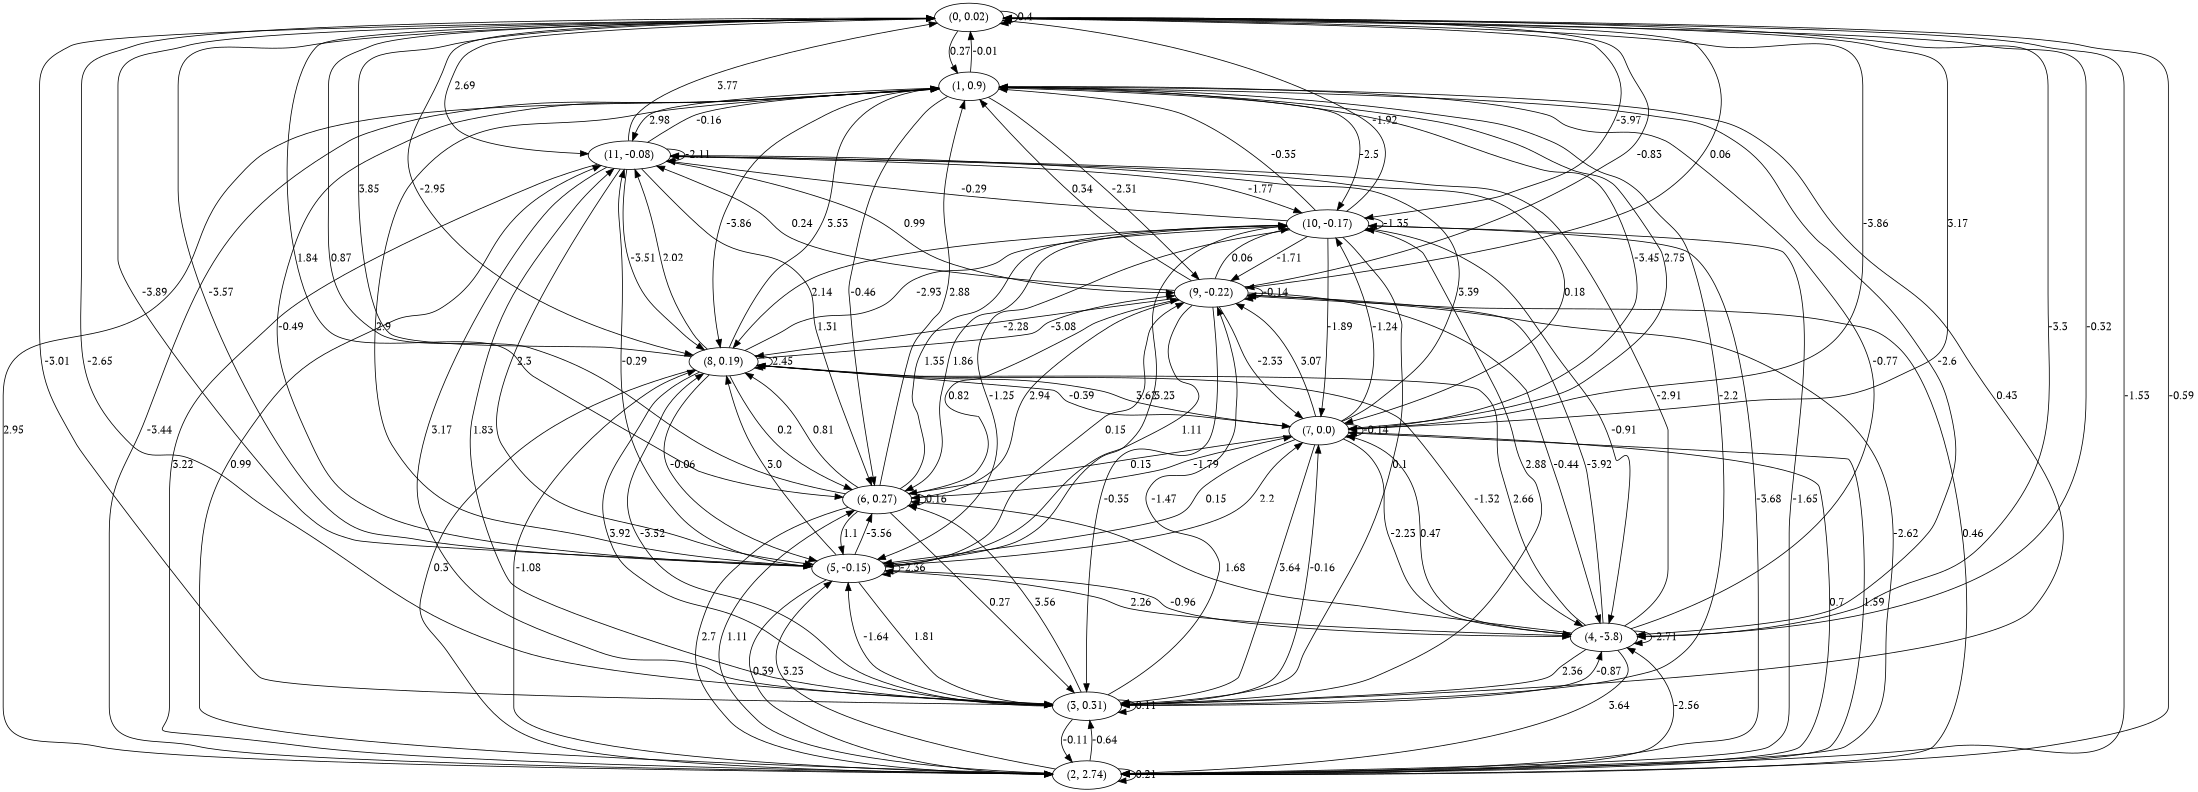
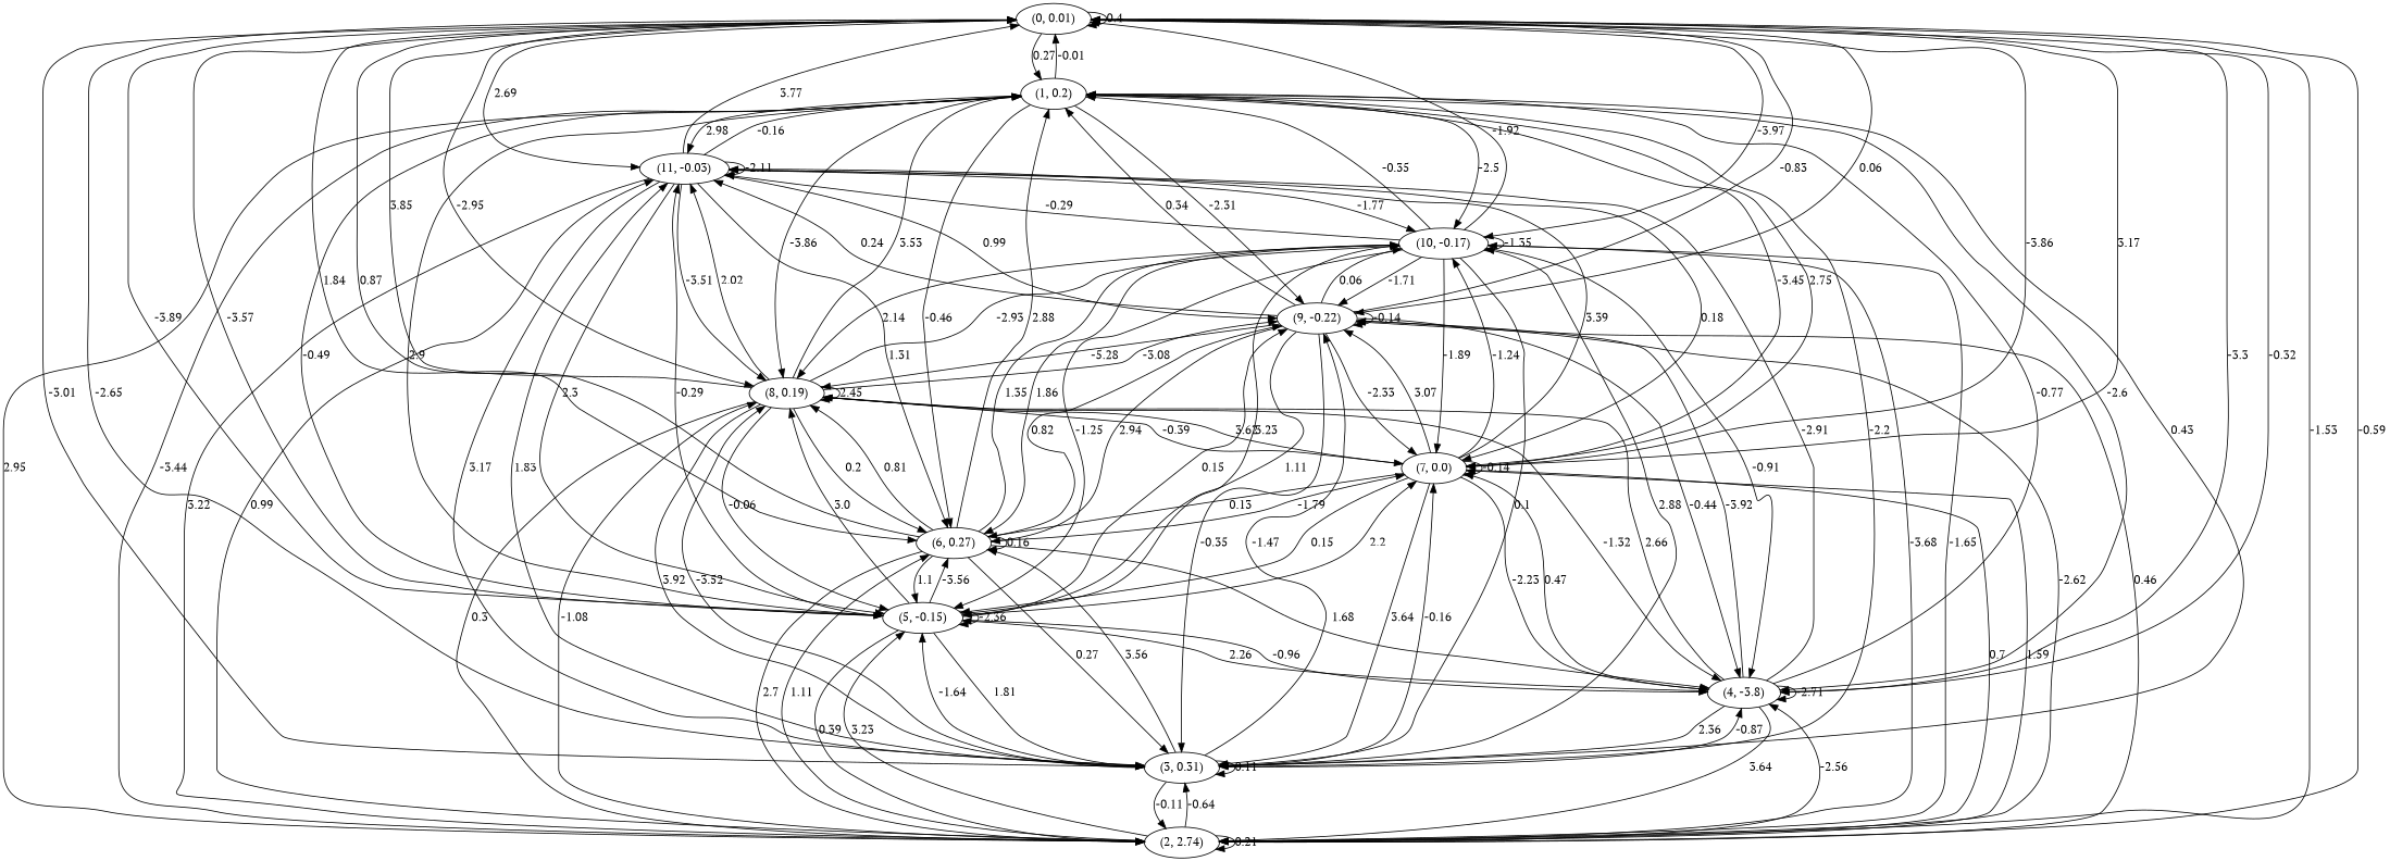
  digraph {
    fontname="PT Serif"
    node [fontname="PT Serif"]
    edge [fontname="PT Serif"]
-   n1 [label="(0, 0.02)"]
-   n2 [label="(1, 0.9)"]
+   n1 [label="(0, 0.01)"]
+   n2 [label="(1, 0.2)"]
    n3 [label="(2, 2.74)"]
    n4 [label="(3, 0.31)"]
    n5 [label="(4, -3.8)"]
    n6 [label="(5, -0.15)"]
    n7 [label="(6, 0.27)"]
    n8 [label="(7, 0.0)"]
    n9 [label="(8, 0.19)"]
    n10 [label="(9, -0.22)"]
    n11 [label="(10, -0.17)"]
-   n12 [label="(11, -0.08)"]
+   n12 [label="(11, -0.03)"]
    n1 -> n1 [label=0.4]
    n1 -> n2 [label=0.27]
    n1 -> n3 [label=-1.53]
    n1 -> n4 [label=-3.01]
    n1 -> n5 [label=-3.3]
    n1 -> n6 [label=-3.57]
    n1 -> n7 [label=1.84]
    n1 -> n8 [label=3.17]
    n1 -> n9 [label=-2.95]
    n1 -> n10 [label=0.06]
    n1 -> n11 [label=-3.97]
    n1 -> n12 [label=2.69]
    n2 -> n1 [label=-0.01]
    n2 -> n3 [label=2.95]
    n2 -> n4 [label=-2.2]
    n2 -> n5 [label=-2.6]
    n2 -> n6 [label=-0.49]
    n2 -> n7 [label=-0.46]
    n2 -> n8 [label=-3.45]
    n2 -> n9 [label=-3.86]
    n2 -> n10 [label=-2.31]
    n2 -> n11 [label=-2.5]
    n2 -> n12 [label=2.98]
    n3 -> n1 [label=-0.59]
    n3 -> n2 [label=-3.44]
    n3 -> n3 [label=0.21]
    n3 -> n4 [label=-0.64]
    n3 -> n5 [label=-2.56]
    n3 -> n6 [label=3.23]
    n3 -> n7 [label=1.11]
    n3 -> n8 [label=1.59]
    n3 -> n9 [label=-1.08]
    n3 -> n10 [label=0.46]
    n3 -> n11 [label=-1.65]
    n3 -> n12 [label=0.99]
    n4 -> n1 [label=-2.65]
    n4 -> n2 [label=0.43]
    n4 -> n3 [label=-0.11]
    n4 -> n4 [label=0.11]
    n4 -> n5 [label=-0.87]
    n4 -> n6 [label=-1.64]
    n4 -> n7 [label=3.56]
    n4 -> n8 [label=-0.16]
    n4 -> n9 [label=-3.52]
    n4 -> n10 [label=-1.47]
    n4 -> n11 [label=2.88]
    n4 -> n12 [label=1.83]
    n5 -> n1 [label=-0.32]
    n5 -> n2 [label=-0.77]
    n5 -> n3 [label=3.64]
    n5 -> n4 [label=2.36]
    n5 -> n5 [label=-2.71]
    n5 -> n6 [label=2.26]
-   n5 -> n7 [label=1.68]
+   n7 -> n5 [label=1.68]
    n5 -> n8 [label=0.47]
    n5 -> n9 [label=2.66]
    n5 -> n10 [label=-3.92]
    n5 -> n12 [label=-2.91]
    n6 -> n1 [label=-3.89]
    n6 -> n2 [label=2.9]
    n6 -> n3 [label=0.39]
    n6 -> n4 [label=1.81]
    n6 -> n5 [label=-0.96]
    n6 -> n6 [label=-2.36]
    n6 -> n7 [label=-3.56]
    n6 -> n8 [label=2.2]
    n6 -> n9 [label=3.0]
    n6 -> n10 [label=0.15]
    n6 -> n11 [label=3.23]
    n6 -> n12 [label=-0.29]
    n7 -> n1 [label=0.87]
    n7 -> n2 [label=2.88]
    n7 -> n3 [label=2.7]
    n7 -> n4 [label=0.27]
    n7 -> n6 [label=1.1]
    n7 -> n7 [label=0.16]
    n7 -> n8 [label=-1.79]
    n7 -> n9 [label=0.81]
    n7 -> n10 [label=0.82]
    n7 -> n11 [label=1.35]
    n8 -> n1 [label=-3.86]
    n8 -> n2 [label=2.75]
    n8 -> n3 [label=0.7]
    n8 -> n4 [label=3.64]
    n8 -> n5 [label=-2.23]
    n8 -> n6 [label=0.15]
    n8 -> n7 [label=0.13]
    n8 -> n8 [label=-0.14]
    n8 -> n9 [label=3.62]
    n8 -> n10 [label=3.07]
    n8 -> n11 [label=-1.24]
    n8 -> n12 [label=3.39]
    n9 -> n1 [label=3.85]
    n9 -> n2 [label=3.53]
    n9 -> n3 [label=0.3]
    n9 -> n4 [label=3.92]
    n9 -> n5 [label=-1.32]
    n9 -> n6 [label=-0.06]
    n9 -> n7 [label=0.2]
    n9 -> n8 [label=-0.39]
    n9 -> n9 [label=2.45]
    n9 -> n10 [label=-3.08]
    n9 -> n11 [label=-2.93]
    n9 -> n12 [label=2.02]
    n10 -> n1 [label=-0.83]
    n10 -> n2 [label=0.34]
    n10 -> n3 [label=-2.62]
    n10 -> n4 [label=-0.35]
    n10 -> n5 [label=-0.44]
    n10 -> n6 [label=1.11]
    n10 -> n7 [label=2.94]
    n10 -> n8 [label=-2.33]
-   n10 -> n9 [label=-2.28]
+   n10 -> n9 [label=-5.28]
    n10 -> n10 [label=-0.14]
    n10 -> n11 [label=0.06]
    n10 -> n12 [label=0.24]
    n11 -> n1 [label=-1.92]
    n11 -> n2 [label=-0.35]
    n11 -> n3 [label=-3.68]
    n11 -> n4 [label=0.1]
    n11 -> n5 [label=-0.91]
    n11 -> n6 [label=-1.25]
    n11 -> n7 [label=1.86]
    n11 -> n8 [label=-1.89]
    n11 -> n9 [label=2.14]
    n11 -> n10 [label=-1.71]
    n11 -> n11 [label=-1.35]
    n11 -> n12 [label=-0.29]
    n12 -> n1 [label=3.77]
    n12 -> n2 [label=-0.16]
    n12 -> n3 [label=3.22]
    n12 -> n4 [label=3.17]
    n12 -> n6 [label=2.3]
    n12 -> n7 [label=1.31]
    n12 -> n8 [label=0.18]
    n12 -> n9 [label=-3.51]
    n12 -> n10 [label=0.99]
    n12 -> n11 [label=-1.77]
    n12 -> n12 [label=-2.11]
  }
